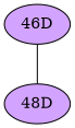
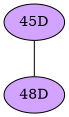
  graph {
    node [fillcolor="#D3A4FF" style=radial]
-   "46D"
+   "46D" [label="45D"]
    "48D"
    "46D" -- "48D" [penwidth=1]
  }
